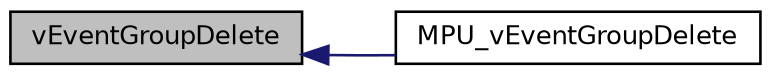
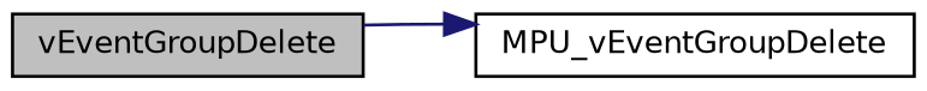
  digraph {
    rankdir=LR
    node [color=black fontname=Helvetica fontsize=10 shape=record style=filled]
    n1 [fillcolor=grey75 fontcolor=black height=0.2 label=vEventGroupDelete width=0.4]
    n2 [fillcolor=white height=0.2 label=MPU_vEventGroupDelete width=0.4]
-   n1 -> n2 [color=midnightblue dir=back fontname=Helvetica fontsize=10 labelfontname=Helvetica labelfontsize=10 style=solid]
+   n2 -> n1 [color=midnightblue dir=back fontname=Helvetica fontsize=10 labelfontname=Helvetica labelfontsize=10 style=solid]
  }
